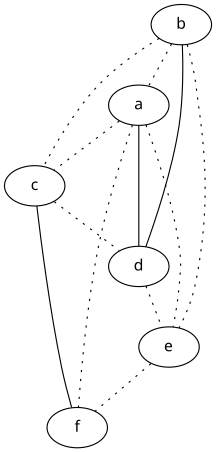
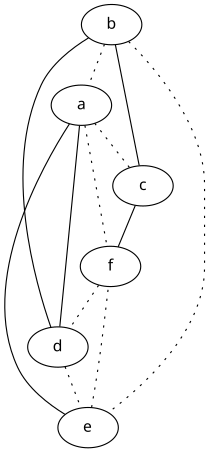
  graph {
    fontname="Noto Sans"
    node [fontname="Noto Sans"]
    edge [fontname="Noto Sans" style=dotted]
    a
    c
    d
    e
    f
    b
    a -- c
    a -- d [style=""]
-   a -- e
+   a -- e [style=""]
    a -- f
-   c -- d
+   f -- d
    c -- f [style=""]
    d -- e
    e -- f
    b -- a
-   b -- c
+   b -- c [style=""]
    b -- d [style=""]
    b -- e
  }
